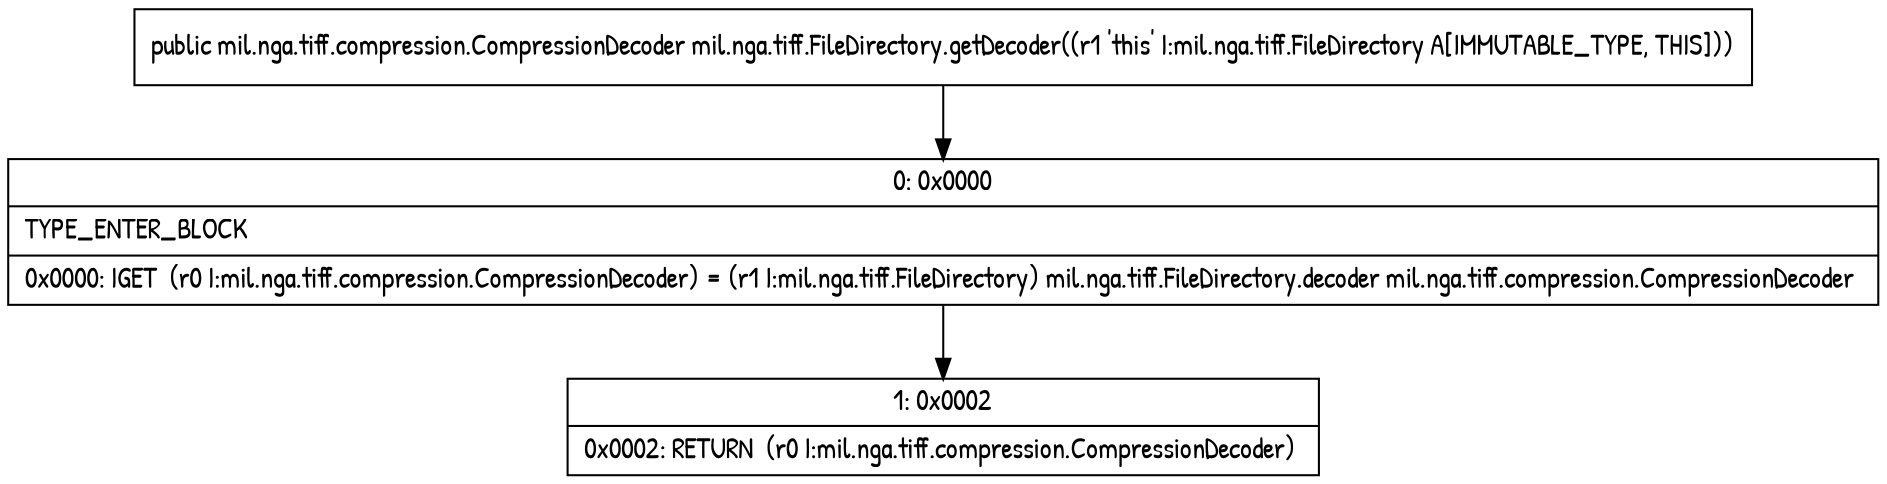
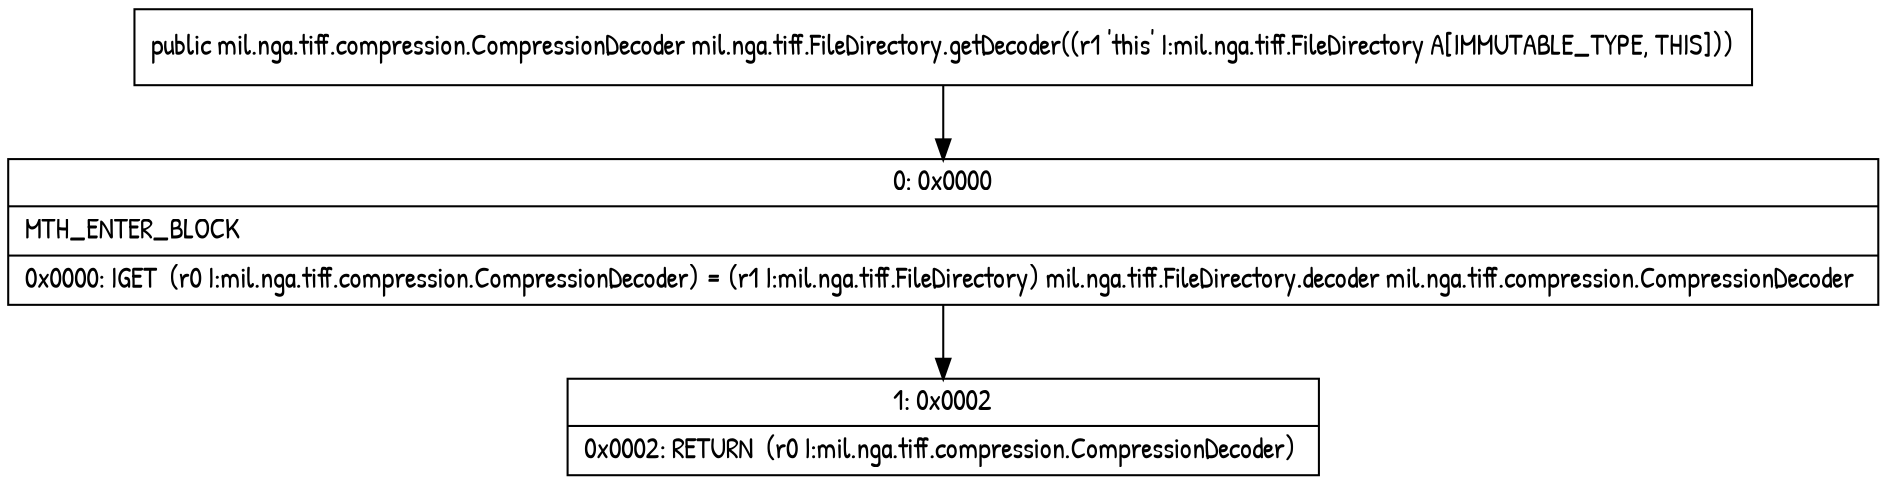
  digraph {
    fontname="Patrick Hand"
    node [shape=record fontname="Patrick Hand"]
    edge [fontname="Patrick Hand"]
-   n1 [label="{0\:\ 0x0000|TYPE_ENTER_BLOCK\l|0x0000: IGET  (r0 I:mil.nga.tiff.compression.CompressionDecoder) = (r1 I:mil.nga.tiff.FileDirectory) mil.nga.tiff.FileDirectory.decoder mil.nga.tiff.compression.CompressionDecoder \l}"]
+   n1 [label="{0\:\ 0x0000|MTH_ENTER_BLOCK\l|0x0000: IGET  (r0 I:mil.nga.tiff.compression.CompressionDecoder) = (r1 I:mil.nga.tiff.FileDirectory) mil.nga.tiff.FileDirectory.decoder mil.nga.tiff.compression.CompressionDecoder \l}"]
    n2 [label="{1\:\ 0x0002|0x0002: RETURN  (r0 I:mil.nga.tiff.compression.CompressionDecoder) \l}"]
    n3 [label="{public mil.nga.tiff.compression.CompressionDecoder mil.nga.tiff.FileDirectory.getDecoder((r1 'this' I:mil.nga.tiff.FileDirectory A[IMMUTABLE_TYPE, THIS])) }"]
    n1 -> n2
    n3 -> n1
  }
